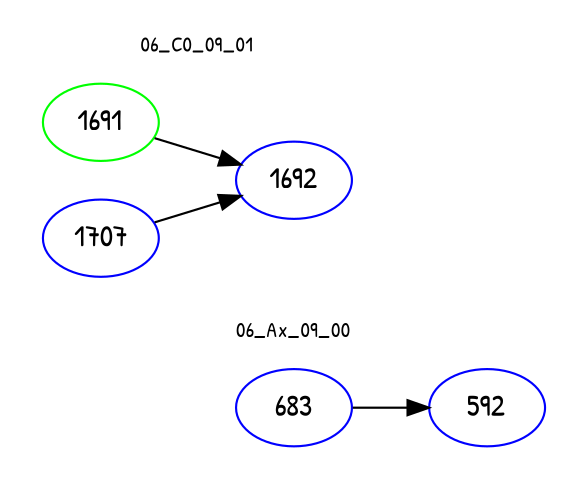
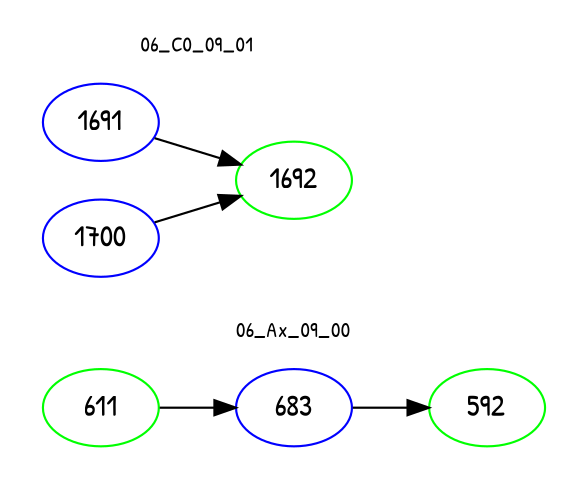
  digraph {
    fontname="Patrick Hand"
    rankdir=LR
    node [color=green fontname="Patrick Hand"]
    edge [color=black fontname="Patrick Hand"]
+   n1 [label=611]
    n2 [color=blue label=683]
-   n3 [color=blue label=592]
-   n4 [label=1691]
-   n5 [color=blue label=1707]
-   n6 [color=blue label=1692]
+   n3 [label=592]
+   n4 [color=blue label=1691]
+   n5 [color=blue label=1700]
+   n6 [label=1692]
    subgraph cluster_1 {
      color=white
      fontsize=10
      label="06_Ax_09_00"
+     n1
      n2
      n3
    }
    subgraph cluster_2 {
      color=white
      fontsize=10
      label="06_C0_09_01"
      n4
      n5
      n6
    }
+   n1 -> n2
    n2 -> n3
    n4 -> n6
    n5 -> n6
  }
